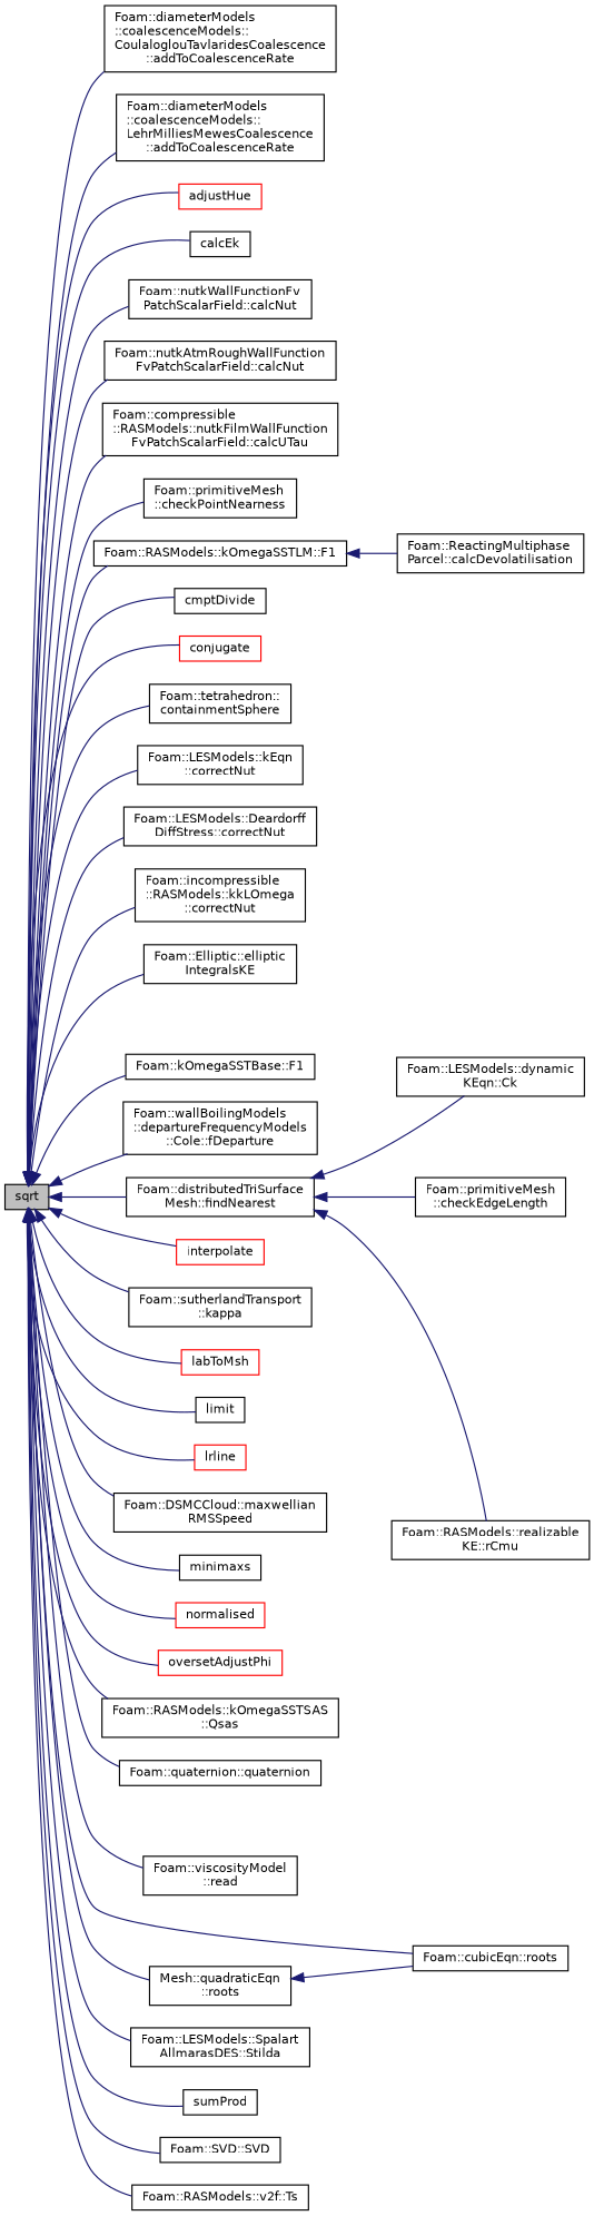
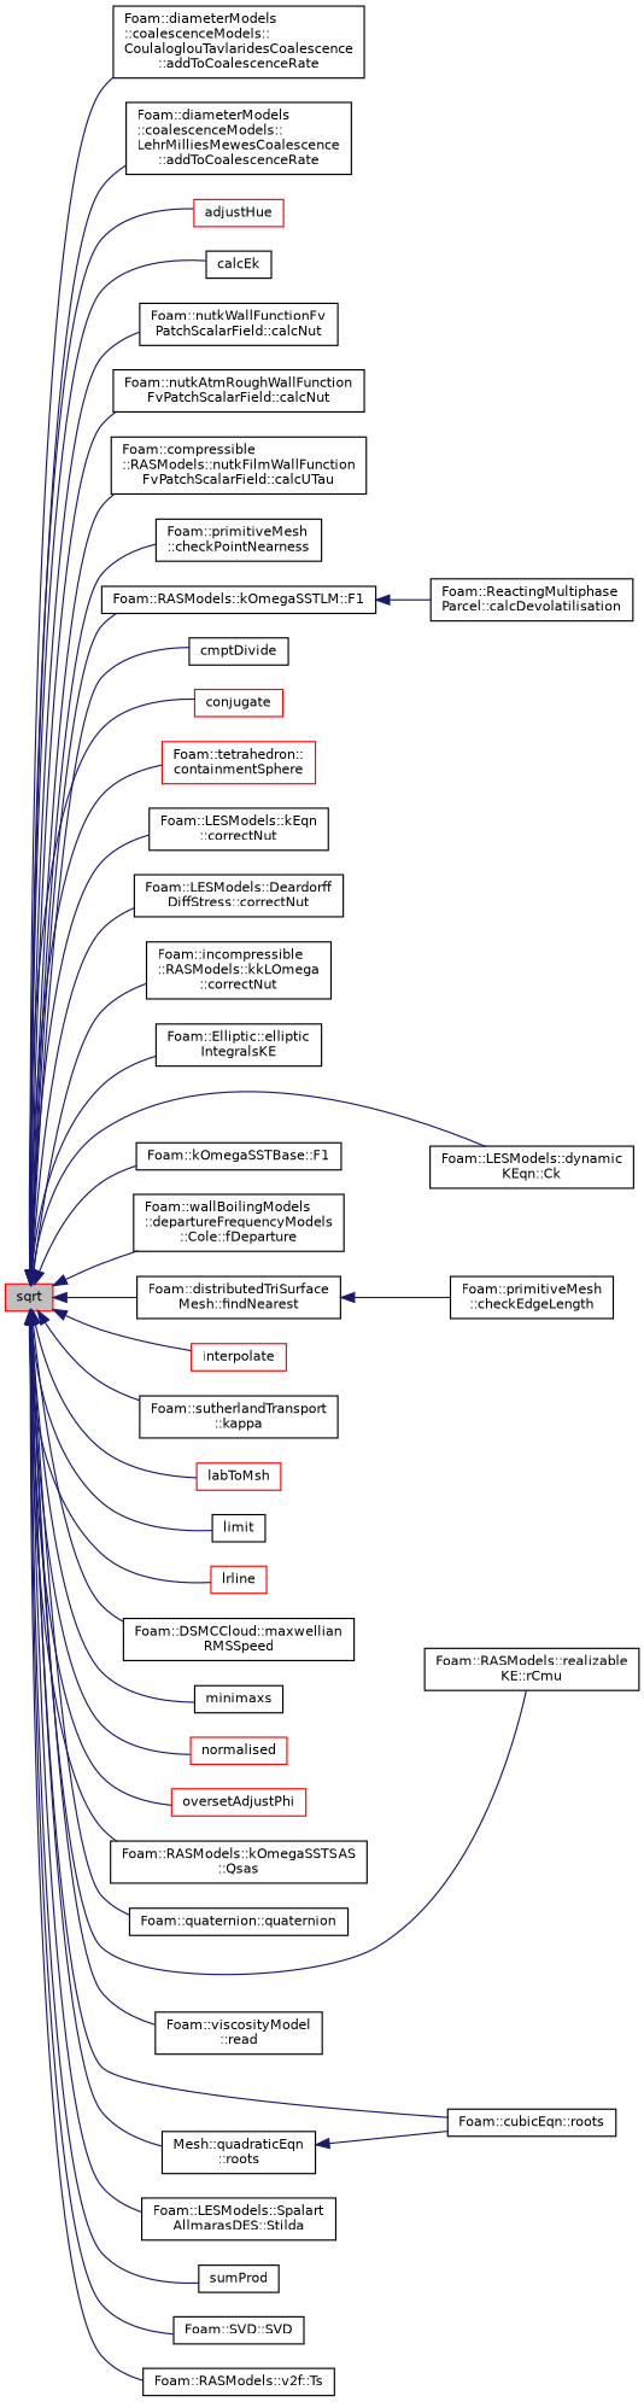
  digraph {
    rankdir=LR
    node [color=black fontname=Helvetica fontsize=10 shape=record]
    edge [color=midnightblue dir=back fontname=Helvetica fontsize=10 labelfontname=Helvetica labelfontsize=10 style=solid]
-   n1 [fillcolor=grey75 fontcolor=black height=0.2 label=sqrt style=filled width=0.4]
+   n1 [color=red fillcolor=grey75 fontcolor=black height=0.2 label=sqrt style=filled width=0.4]
    n2 [height=0.2 label="Foam::diameterModels\l::coalescenceModels::\lCoulaloglouTavlaridesCoalescence\l::addToCoalescenceRate" width=0.4]
    n3 [height=0.2 label="Foam::diameterModels\l::coalescenceModels::\lLehrMilliesMewesCoalescence\l::addToCoalescenceRate" width=0.4]
    n4 [color=red height=0.2 label=adjustHue width=0.4]
    n5 [height=0.2 label=calcEk width=0.4]
    n6 [height=0.2 label="Foam::nutkWallFunctionFv\lPatchScalarField::calcNut" width=0.4]
    n7 [height=0.2 label="Foam::nutkAtmRoughWallFunction\lFvPatchScalarField::calcNut" width=0.4]
    n8 [height=0.2 label="Foam::compressible\l::RASModels::nutkFilmWallFunction\lFvPatchScalarField::calcUTau" width=0.4]
    n9 [height=0.2 label="Foam::primitiveMesh\l::checkPointNearness" width=0.4]
    n10 [height=0.2 label="Foam::LESModels::dynamic\lKEqn::Ck" width=0.4]
    n11 [height=0.2 label=cmptDivide width=0.4]
    n12 [color=red height=0.2 label=conjugate width=0.4]
-   n13 [height=0.2 label="Foam::tetrahedron::\lcontainmentSphere" width=0.4]
+   n13 [color=red height=0.2 label="Foam::tetrahedron::\lcontainmentSphere" width=0.4]
    n14 [height=0.2 label="Foam::LESModels::kEqn\l::correctNut" width=0.4]
    n15 [height=0.2 label="Foam::LESModels::Deardorff\lDiffStress::correctNut" width=0.4]
    n16 [height=0.2 label="Foam::incompressible\l::RASModels::kkLOmega\l::correctNut" width=0.4]
    n17 [height=0.2 label="Foam::Elliptic::elliptic\lIntegralsKE" width=0.4]
    n18 [height=0.2 label="Foam::RASModels::kOmegaSSTLM::F1" width=0.4]
    n19 [height=0.2 label="Foam::kOmegaSSTBase::F1" width=0.4]
    n20 [height=0.2 label="Foam::wallBoilingModels\l::departureFrequencyModels\l::Cole::fDeparture" width=0.4]
    n21 [height=0.2 label="Foam::distributedTriSurface\lMesh::findNearest" width=0.4]
    n22 [color=red height=0.2 label=interpolate width=0.4]
    n23 [height=0.2 label="Foam::sutherlandTransport\l::kappa" width=0.4]
    n24 [color=red height=0.2 label=labToMsh width=0.4]
    n25 [height=0.2 label=limit width=0.4]
    n26 [color=red height=0.2 label=lrline width=0.4]
    n27 [height=0.2 label="Foam::DSMCCloud::maxwellian\lRMSSpeed" width=0.4]
    n28 [height=0.2 label=minimaxs width=0.4]
    n29 [color=red height=0.2 label=normalised width=0.4]
    n30 [color=red height=0.2 label=oversetAdjustPhi width=0.4]
    n31 [height=0.2 label="Foam::RASModels::kOmegaSSTSAS\l::Qsas" width=0.4]
    n32 [height=0.2 label="Foam::quaternion::quaternion" width=0.4]
    n33 [height=0.2 label="Foam::RASModels::realizable\lKE::rCmu" width=0.4]
    n34 [height=0.2 label="Foam::viscosityModel\l::read" width=0.4]
    n35 [height=0.2 label="Mesh::quadraticEqn\l::roots" width=0.4]
    n36 [height=0.2 label="Foam::cubicEqn::roots" width=0.4]
    n37 [height=0.2 label="Foam::LESModels::Spalart\lAllmarasDES::Stilda" width=0.4]
    n38 [height=0.2 label=sumProd width=0.4]
    n39 [height=0.2 label="Foam::SVD::SVD" width=0.4]
    n40 [height=0.2 label="Foam::RASModels::v2f::Ts" width=0.4]
    n41 [height=0.2 label="Foam::ReactingMultiphase\lParcel::calcDevolatilisation" width=0.4]
    n42 [height=0.2 label="Foam::primitiveMesh\l::checkEdgeLength" width=0.4]
    n1 -> n2
    n1 -> n3
    n1 -> n4
    n1 -> n5
    n1 -> n6
    n1 -> n7
    n1 -> n8
    n1 -> n9
-   n21 -> n10
+   n1 -> n10
    n1 -> n11
    n1 -> n12
    n1 -> n13
    n1 -> n14
    n1 -> n15
    n1 -> n16
    n1 -> n17
    n1 -> n18
    n1 -> n19
    n1 -> n20
    n1 -> n21
    n1 -> n22
    n1 -> n23
    n1 -> n24
    n1 -> n25
    n1 -> n26
    n1 -> n27
    n1 -> n28
    n1 -> n29
    n1 -> n30
    n1 -> n31
    n1 -> n32
-   n21 -> n33
+   n1 -> n33
    n1 -> n34
    n1 -> n35
    n1 -> n36
    n1 -> n37
    n1 -> n38
    n1 -> n39
    n1 -> n40
    n18 -> n41
    n21 -> n42
    n35 -> n36
  }
